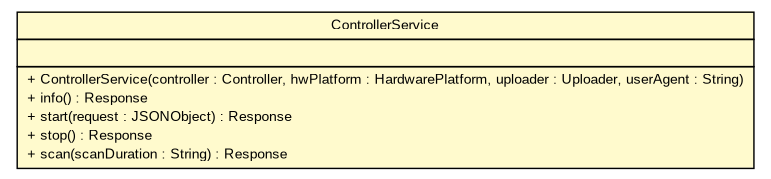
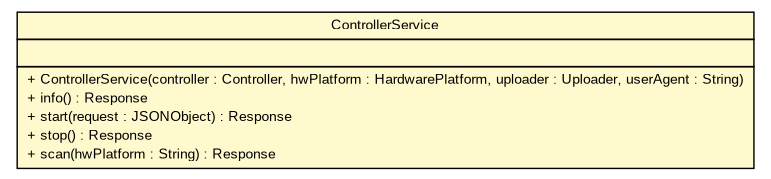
  digraph {
    nodesep=0.25
    ranksep=0.5
-   n1 [fontcolor=black fontname=arial fontsize=10.0 label=<<table title="de.fhg.fit.biomos.sensorplatform.restservices.ControllerService" border="0" cellborder="1" cellspacing="0" cellpadding="2" port="p" bgcolor="lemonChiffon" href="./ControllerService.html"> 		<tr><td><table border="0" cellspacing="0" cellpadding="1"> <tr><td align="center" balign="center"> ControllerService </td></tr> 		</table></td></tr> 		<tr><td><table border="0" cellspacing="0" cellpadding="1"> <tr><td align="left" balign="left">  </td></tr> 		</table></td></tr> 		<tr><td><table border="0" cellspacing="0" cellpadding="1"> <tr><td align="left" balign="left"> + ControllerService(controller : Controller, hwPlatform : HardwarePlatform, uploader : Uploader, userAgent : String) </td></tr> <tr><td align="left" balign="left"> + info() : Response </td></tr> <tr><td align="left" balign="left"> + start(request : JSONObject) : Response </td></tr> <tr><td align="left" balign="left"> + stop() : Response </td></tr> <tr><td align="left" balign="left"> + scan(scanDuration : String) : Response </td></tr> 		</table></td></tr> 		</table>> shape=plaintext]
+   n1 [fontcolor=black fontname=arial fontsize=10.0 label=<<table title="de.fhg.fit.biomos.sensorplatform.restservices.ControllerService" border="0" cellborder="1" cellspacing="0" cellpadding="2" port="p" bgcolor="lemonChiffon" href="./ControllerService.html"> 		<tr><td><table border="0" cellspacing="0" cellpadding="1"> <tr><td align="center" balign="center"> ControllerService </td></tr> 		</table></td></tr> 		<tr><td><table border="0" cellspacing="0" cellpadding="1"> <tr><td align="left" balign="left">  </td></tr> 		</table></td></tr> 		<tr><td><table border="0" cellspacing="0" cellpadding="1"> <tr><td align="left" balign="left"> + ControllerService(controller : Controller, hwPlatform : HardwarePlatform, uploader : Uploader, userAgent : String) </td></tr> <tr><td align="left" balign="left"> + info() : Response </td></tr> <tr><td align="left" balign="left"> + start(request : JSONObject) : Response </td></tr> <tr><td align="left" balign="left"> + stop() : Response </td></tr> <tr><td align="left" balign="left"> + scan(hwPlatform : String) : Response </td></tr> 		</table></td></tr> 		</table>> shape=plaintext]
  }
